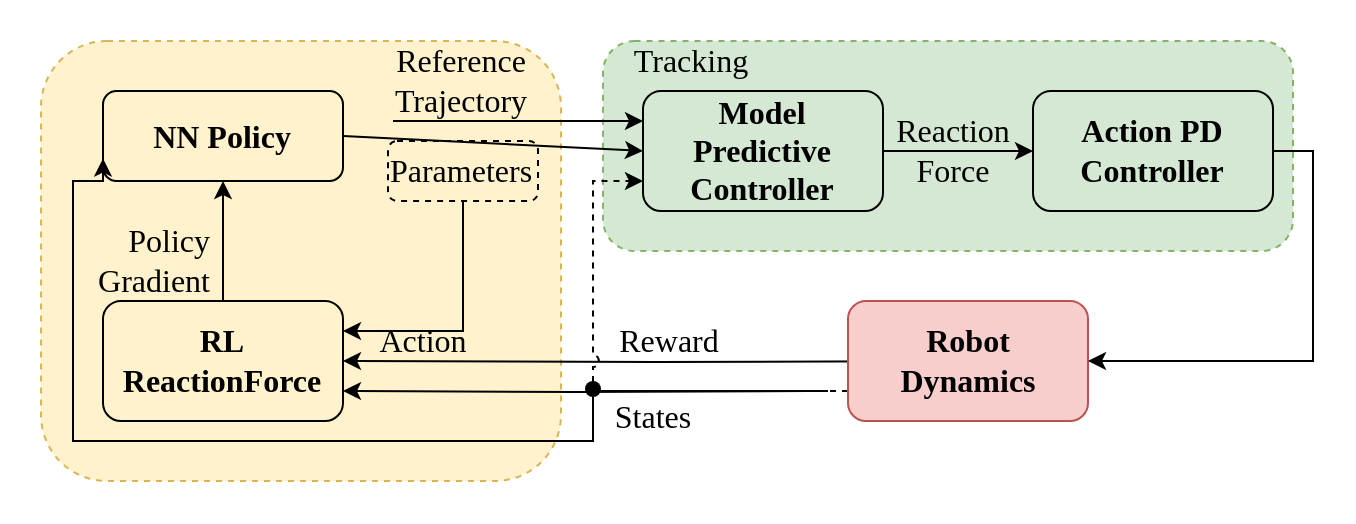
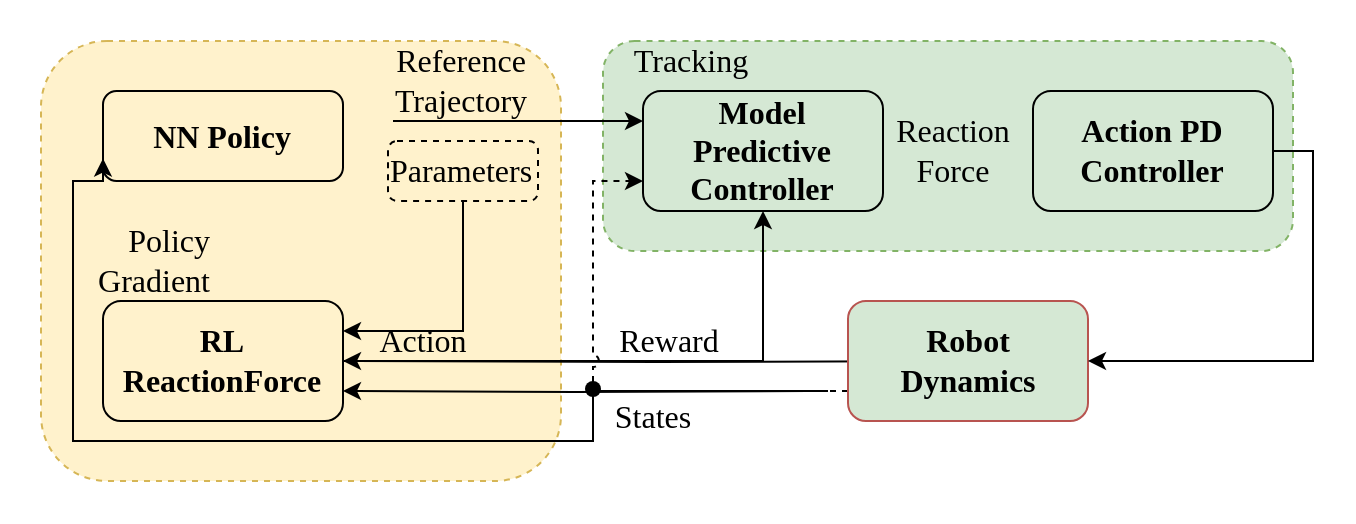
  <mxCell id="0" />
  <mxCell id="1" parent="0" />
  <mxCell id="2" value="" style="rounded=1;whiteSpace=wrap;html=1;shadow=0;glass=0;dashed=1;sketch=0;fontFamily=Times New Roman;fontSize=16;fillColor=#fff2cc;strokeColor=#d6b656;" parent="1" vertex="1"><mxGeometry x="20" y="20" width="260" height="220" as="geometry" /></mxCell>
  <mxCell id="3" value="" style="rounded=1;whiteSpace=wrap;html=1;fillColor=#d5e8d4;dashed=1;fontSize=16;fontFamily=Times New Roman;fontStyle=0;strokeColor=#82b366;" parent="1" vertex="1"><mxGeometry x="301" y="20" width="345" height="105" as="geometry" /></mxCell>
- <mxCell id="4" value="" style="edgeStyle=orthogonalEdgeStyle;rounded=0;orthogonalLoop=1;jettySize=auto;html=1;fontSize=16;fontFamily=Times New Roman;fontStyle=0" parent="1" source="5" target="15" edge="1"><mxGeometry relative="1" as="geometry" /></mxCell>
  <mxCell id="5" value="Model&lt;br style=&quot;font-size: 16px;&quot;&gt;Predictive&lt;br style=&quot;font-size: 16px;&quot;&gt;Controller" style="rounded=1;whiteSpace=wrap;html=1;fontSize=16;fontFamily=Times New Roman;fontStyle=1;fillColor=none;" parent="1" vertex="1"><mxGeometry x="321" y="45" width="120" height="60" as="geometry" /></mxCell>
  <mxCell id="6" style="edgeStyle=orthogonalEdgeStyle;rounded=0;orthogonalLoop=1;jettySize=auto;html=1;exitX=0;exitY=0.5;exitDx=0;exitDy=0;entryX=1;entryY=0.5;entryDx=0;entryDy=0;fontFamily=Times New Roman;fontSize=16;startArrow=none;startFill=0;" parent="1" target="17" edge="1"><mxGeometry relative="1" as="geometry"><mxPoint x="483.5" y="180" as="sourcePoint" /></mxGeometry></mxCell>
  <mxCell id="7" style="edgeStyle=orthogonalEdgeStyle;rounded=0;orthogonalLoop=1;jettySize=auto;html=1;exitX=0;exitY=0.75;exitDx=0;exitDy=0;entryX=1;entryY=0.75;entryDx=0;entryDy=0;fontFamily=Times New Roman;fontSize=16;startArrow=none;startFill=0;" parent="1" target="17" edge="1"><mxGeometry relative="1" as="geometry"><mxPoint x="403.5" y="195" as="sourcePoint" /></mxGeometry></mxCell>
  <mxCell id="8" style="edgeStyle=orthogonalEdgeStyle;orthogonalLoop=1;jettySize=auto;html=1;exitX=0;exitY=0.75;exitDx=0;exitDy=0;entryX=0;entryY=0.75;entryDx=0;entryDy=0;fontFamily=Times New Roman;fontSize=16;startArrow=none;startFill=0;jumpStyle=arc;sketch=0;jumpSize=6;rounded=0;dashed=1;" parent="1" target="5" edge="1" source="10"><mxGeometry relative="1" as="geometry"><mxPoint x="413.5" y="195" as="sourcePoint" /><mxPoint x="311" y="90" as="targetPoint" /><Array as="points"><mxPoint x="296" y="195" /><mxPoint x="296" y="90" /></Array></mxGeometry></mxCell>
  <mxCell id="9" style="edgeStyle=orthogonalEdgeStyle;rounded=0;sketch=0;jumpStyle=none;jumpSize=6;orthogonalLoop=1;jettySize=auto;html=1;fontFamily=Times New Roman;fontSize=16;startArrow=none;startFill=0;fillColor=none;entryX=0;entryY=0.75;entryDx=0;entryDy=0;exitX=0;exitY=0.75;exitDx=0;exitDy=0;" parent="1" target="12" edge="1"><mxGeometry relative="1" as="geometry"><mxPoint x="296" y="230" as="targetPoint" /><mxPoint x="413.5" y="195" as="sourcePoint" /><Array as="points"><mxPoint x="296" y="195" /><mxPoint x="296" y="220" /><mxPoint x="36" y="220" /><mxPoint x="36" y="90" /></Array></mxGeometry></mxCell>
- <mxCell id="10" value="Robot&lt;br&gt;Dynamics" style="rounded=1;whiteSpace=wrap;html=1;fontSize=16;fontFamily=Times New Roman;fontStyle=1;fillColor=#f8cecc;strokeColor=#b85450;" parent="1" vertex="1"><mxGeometry x="423.5" y="150" width="120" height="60" as="geometry" /></mxCell>
- <mxCell id="11" style="edgeStyle=none;html=1;entryX=0;entryY=0.5;entryDx=0;entryDy=0;fontFamily=Times New Roman;fontSize=16;startArrow=none;exitX=1;exitY=0.5;exitDx=0;exitDy=0;" edge="1" parent="1" source="12" target="5"><mxGeometry relative="1" as="geometry"><mxPoint x="270" y="75" as="sourcePoint" /></mxGeometry></mxCell>
+ <mxCell id="10" value="Robot&lt;br&gt;Dynamics" style="rounded=1;whiteSpace=wrap;html=1;fontSize=16;fontFamily=Times New Roman;fontStyle=1;fillColor=#d5e8d4;strokeColor=#b85450;" parent="1" vertex="1"><mxGeometry x="423.5" y="150" width="120" height="60" as="geometry" /></mxCell>
  <mxCell id="12" value="NN Policy" style="rounded=1;whiteSpace=wrap;html=1;fontSize=16;fontFamily=Times New Roman;fontStyle=1;fillColor=none;" parent="1" vertex="1"><mxGeometry x="51" y="45" width="120" height="45" as="geometry" /></mxCell>
  <mxCell id="13" value="Reaction&lt;br style=&quot;font-size: 16px;&quot;&gt;Force" style="text;html=1;align=center;verticalAlign=middle;resizable=0;points=[];autosize=1;strokeColor=none;fontSize=16;fontFamily=Times New Roman;fontStyle=0" parent="1" vertex="1"><mxGeometry x="441" y="55" width="70" height="40" as="geometry" /></mxCell>
  <mxCell id="14" style="edgeStyle=orthogonalEdgeStyle;rounded=0;orthogonalLoop=1;jettySize=auto;html=1;exitX=1;exitY=0.5;exitDx=0;exitDy=0;entryX=1;entryY=0.5;entryDx=0;entryDy=0;fontFamily=Times New Roman;fontSize=16;startArrow=none;startFill=0;" parent="1" source="15" target="10" edge="1"><mxGeometry relative="1" as="geometry"><Array as="points"><mxPoint x="656" y="75" /><mxPoint x="656" y="180" /></Array></mxGeometry></mxCell>
  <mxCell id="15" value="Action PD&lt;br style=&quot;font-size: 16px&quot;&gt;Controller" style="rounded=1;whiteSpace=wrap;html=1;fontSize=16;fontFamily=Times New Roman;fontStyle=1;fillColor=none;" parent="1" vertex="1"><mxGeometry x="516" y="45" width="120" height="60" as="geometry" /></mxCell>
- <mxCell id="16" value="" style="edgeStyle=orthogonalEdgeStyle;rounded=0;orthogonalLoop=1;jettySize=auto;html=1;startArrow=none;startFill=0;fontSize=16;fontFamily=Times New Roman;fontStyle=0" parent="1" source="17" target="12" edge="1"><mxGeometry relative="1" as="geometry" /></mxCell>
+ <mxCell id="16" value="" style="edgeStyle=orthogonalEdgeStyle;rounded=0;orthogonalLoop=1;jettySize=auto;html=1;startArrow=none;startFill=0;fontSize=16;fontFamily=Times New Roman;fontStyle=0;" parent="1" source="17" target="5" edge="1"><mxGeometry relative="1" as="geometry" /></mxCell>
  <mxCell id="17" value="RL ReactionForce" style="rounded=1;whiteSpace=wrap;html=1;fontSize=16;fontFamily=Times New Roman;fontStyle=1;fillColor=none;" parent="1" vertex="1"><mxGeometry x="51" y="150" width="120" height="60" as="geometry" /></mxCell>
  <mxCell id="18" value="Tracking" style="text;html=1;align=center;verticalAlign=middle;resizable=0;points=[];autosize=1;strokeColor=none;fontSize=16;fontFamily=Times New Roman;fontStyle=0" parent="1" vertex="1"><mxGeometry x="310" y="20" width="70" height="20" as="geometry" /></mxCell>
  <mxCell id="19" value="Reference&lt;br&gt;Trajectory" style="text;html=1;align=center;verticalAlign=middle;resizable=0;points=[];autosize=1;strokeColor=none;fontSize=16;fontFamily=Times New Roman;fontStyle=0" parent="1" vertex="1"><mxGeometry x="190" y="20" width="80" height="40" as="geometry" /></mxCell>
  <mxCell id="20" value="Policy&lt;br style=&quot;font-size: 16px&quot;&gt;Gradient" style="text;html=1;align=right;verticalAlign=middle;resizable=0;points=[];autosize=1;strokeColor=none;fontSize=16;fontFamily=Times New Roman;fontStyle=0" parent="1" vertex="1"><mxGeometry x="36" y="110" width="70" height="40" as="geometry" /></mxCell>
  <mxCell id="21" value="Reward" style="text;html=1;align=center;verticalAlign=middle;resizable=0;points=[];autosize=1;strokeColor=none;fontSize=16;fontFamily=Times New Roman;fontStyle=0" parent="1" vertex="1"><mxGeometry x="299" y="160" width="70" height="20" as="geometry" /></mxCell>
  <mxCell id="22" value="Action" style="text;html=1;align=center;verticalAlign=middle;resizable=0;points=[];autosize=1;strokeColor=none;fontSize=16;fontFamily=Times New Roman;fontStyle=0" parent="1" vertex="1"><mxGeometry x="181" y="160" width="60" height="20" as="geometry" /></mxCell>
  <mxCell id="23" value="States" style="text;html=1;align=center;verticalAlign=middle;resizable=0;points=[];autosize=1;strokeColor=none;fontSize=16;fontFamily=Times New Roman;" parent="1" vertex="1"><mxGeometry x="301" y="198" width="50" height="20" as="geometry" /></mxCell>
  <mxCell id="24" value="" style="ellipse;fillColor=#000000;strokeColor=none;dashed=1;fontFamily=Times New Roman;fontSize=16;aspect=fixed;" parent="1" vertex="1"><mxGeometry x="292" y="190" width="8" height="8" as="geometry" /></mxCell>
  <mxCell id="25" value="Parameters" style="text;html=1;align=center;verticalAlign=middle;resizable=0;points=[];autosize=1;strokeColor=none;fontSize=16;fontFamily=Times New Roman;" vertex="1" parent="1"><mxGeometry x="185" y="75" width="90" height="20" as="geometry" /></mxCell>
  <mxCell id="26" value="" style="endArrow=classic;html=1;fontFamily=Times New Roman;fontSize=16;entryX=0;entryY=0.25;entryDx=0;entryDy=0;" edge="1" parent="1" target="5"><mxGeometry width="50" height="50" relative="1" as="geometry"><mxPoint x="196" y="60" as="sourcePoint" /><mxPoint x="446" y="40" as="targetPoint" /></mxGeometry></mxCell>
  <mxCell id="27" style="edgeStyle=none;html=1;exitX=0.5;exitY=1;exitDx=0;exitDy=0;entryX=1;entryY=0.25;entryDx=0;entryDy=0;fontFamily=Times New Roman;fontSize=16;rounded=0;" edge="1" parent="1" source="28" target="17"><mxGeometry relative="1" as="geometry"><mxPoint x="186" y="165" as="targetPoint" /><Array as="points"><mxPoint x="231" y="165" /></Array></mxGeometry></mxCell>
  <mxCell id="28" value="" style="rounded=1;whiteSpace=wrap;html=1;fontFamily=Times New Roman;fontSize=16;fillColor=none;dashed=1;" vertex="1" parent="1"><mxGeometry x="193.5" y="70" width="75" height="30" as="geometry" /></mxCell>
